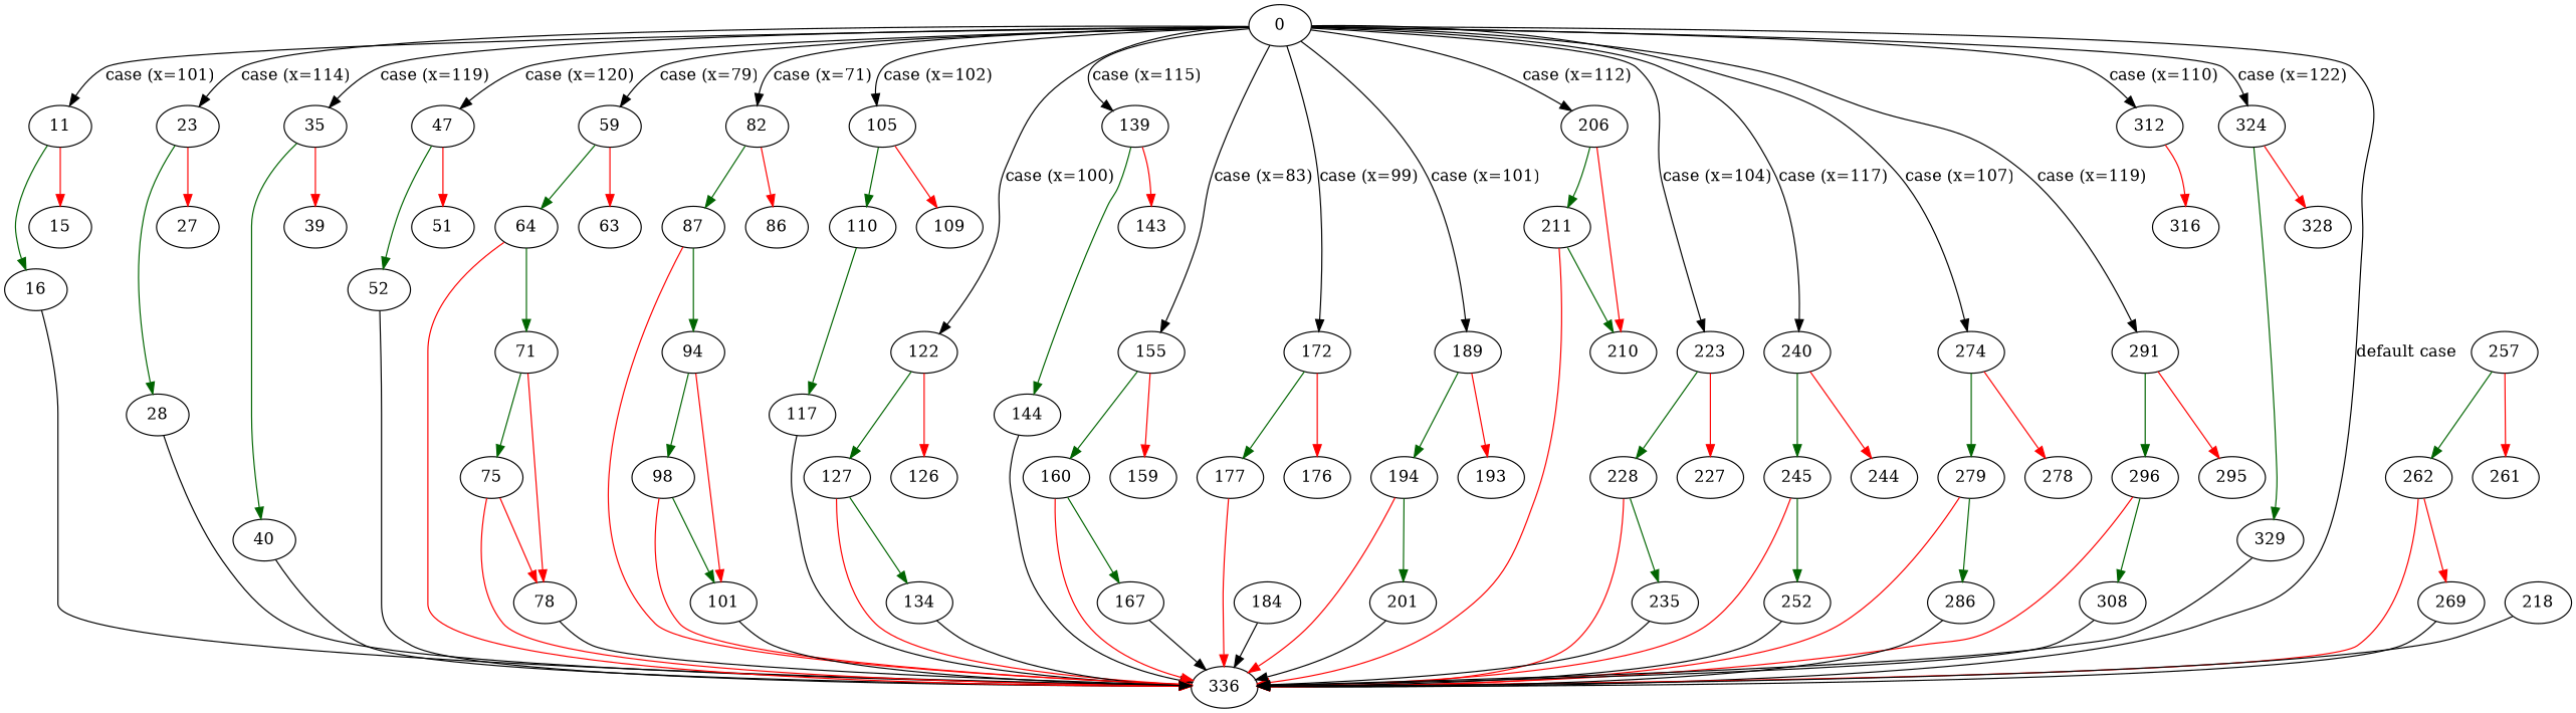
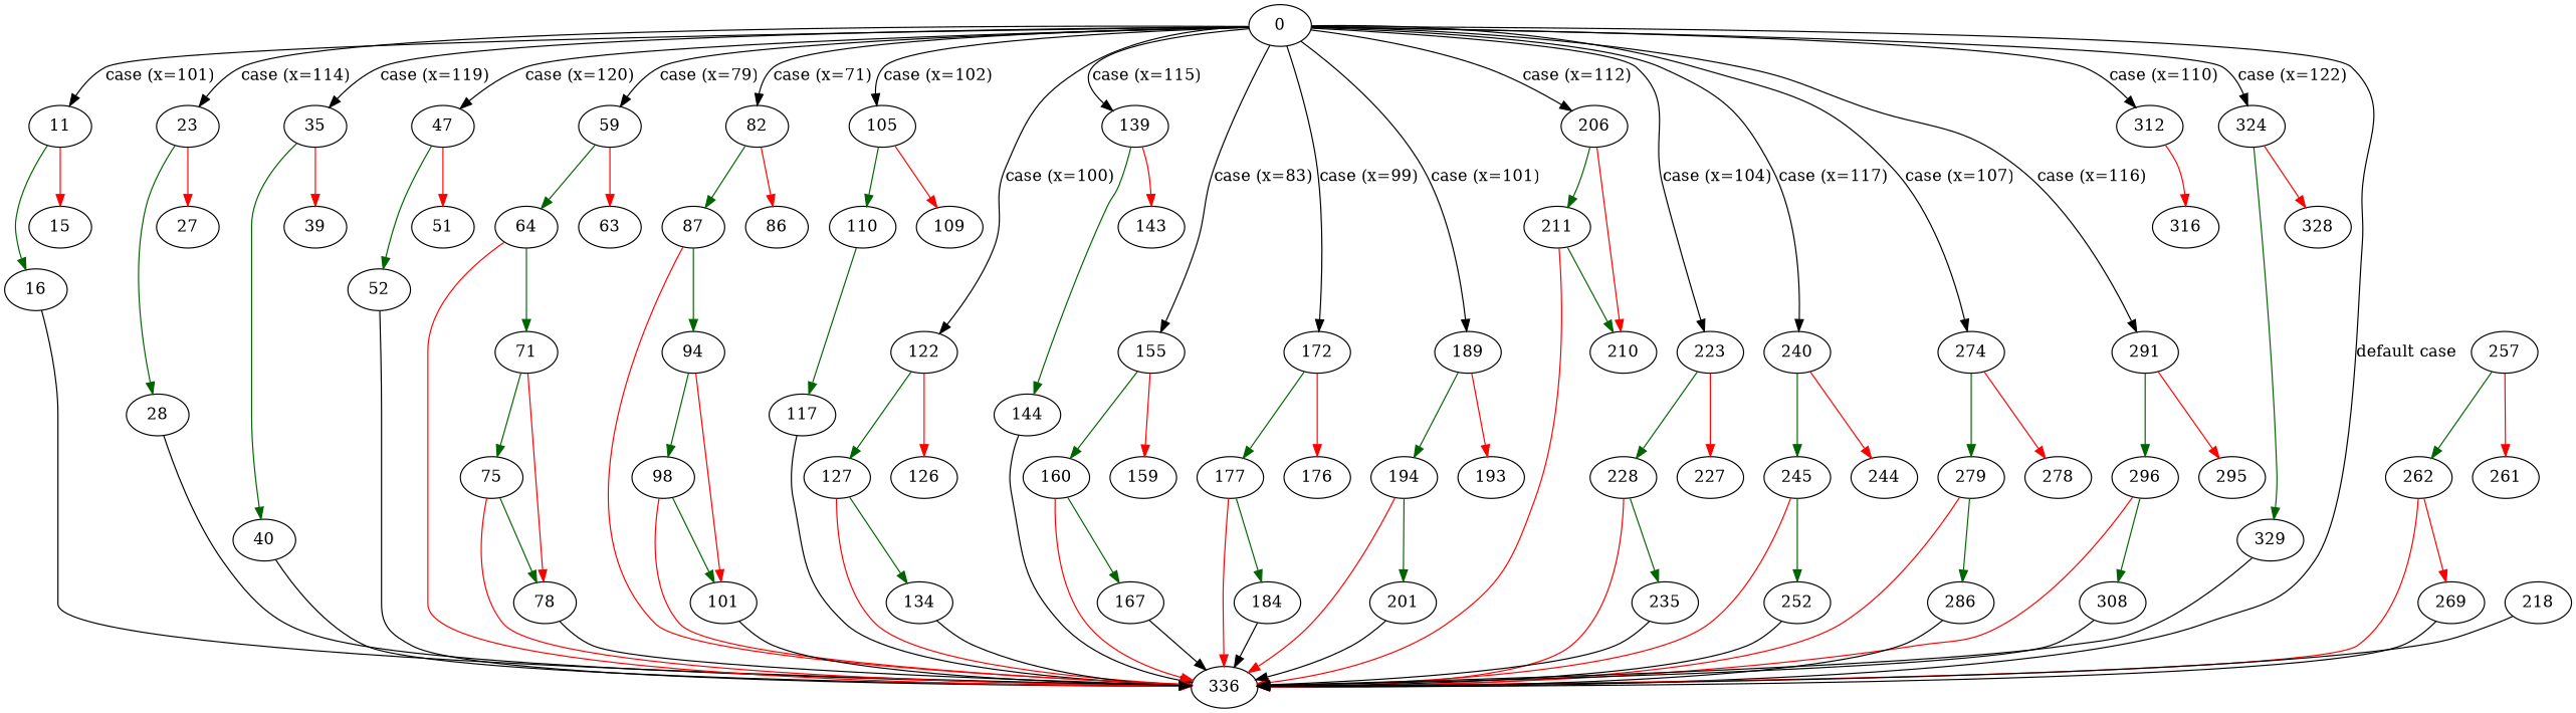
  strict digraph {
    edge [cond=true]
    0 [entry=true]
    11
    23
    35
    47
    59
    82
    105
    122
    139
    155
    172
    189
    206
    223
    240
    274
    291
    312
    324
    336
    16
    15
    28
    27
    40
    39
    52
    51
    64
    63
    87
    86
    110
    109
    127
    126
    144
    143
    160
    159
    177
    176
    194
    193
    211
    210
    228
    227
    245
    244
    257
    262
    261
    279
    278
    296
    295
    316
    329
    328
    71
    94
    117
    134
    167
    184
    201
    235
    252
    269
    286
    308
    75
    78
    98
    101
    218
    0 -> 11 [cond="case (x=101)" label="case (x=101)"]
    0 -> 23 [cond="case (x=114)" label="case (x=114)"]
    0 -> 35 [cond="case (x=119)" label="case (x=119)"]
    0 -> 47 [cond="case (x=120)" label="case (x=120)"]
    0 -> 59 [cond="case (x=79)" label="case (x=79)"]
    0 -> 82 [cond="case (x=71)" label="case (x=71)"]
    0 -> 105 [cond="case (x=102)" label="case (x=102)"]
    0 -> 122 [cond="case (x=100)" label="case (x=100)"]
    0 -> 139 [cond="case (x=115)" label="case (x=115)"]
    0 -> 155 [cond="case (x=83)" label="case (x=83)"]
    0 -> 172 [cond="case (x=99)" label="case (x=99)"]
    0 -> 189 [cond="case (x=98)" label="case (x=101)"]
    0 -> 206 [cond="case (x=112)" label="case (x=112)"]
    0 -> 223 [cond="case (x=104)" label="case (x=104)"]
    0 -> 240 [cond="case (x=117)" label="case (x=117)"]
    0 -> 274 [cond="case (x=107)" label="case (x=107)"]
-   0 -> 291 [cond="case (x=116)" label="case (x=119)"]
+   0 -> 291 [cond="case (x=116)" label="case (x=116)"]
    0 -> 312 [cond="case (x=110)" label="case (x=110)"]
    0 -> 324 [cond="case (x=122)" label="case (x=122)"]
    0 -> 336 [cond="default case" label="default case"]
    11 -> 16 [color=darkgreen]
    11 -> 15 [color=red cond=false]
    23 -> 28 [color=darkgreen]
    23 -> 27 [color=red cond=false]
    35 -> 40 [color=darkgreen]
    35 -> 39 [color=red cond=false]
    47 -> 52 [color=darkgreen]
    47 -> 51 [color=red cond=false]
    59 -> 64 [color=darkgreen]
    59 -> 63 [color=red cond=false]
    82 -> 87 [color=darkgreen]
    82 -> 86 [color=red cond=false]
    105 -> 110 [color=darkgreen]
    105 -> 109 [color=red cond=false]
    122 -> 127 [color=darkgreen]
    122 -> 126 [color=red cond=false]
    139 -> 144 [color=darkgreen]
    139 -> 143 [color=red cond=false]
    155 -> 160 [color=darkgreen]
    155 -> 159 [color=red cond=false]
    172 -> 177 [color=darkgreen]
    172 -> 176 [color=red cond=false]
    189 -> 194 [color=darkgreen]
    189 -> 193 [color=red cond=false]
    206 -> 211 [color=darkgreen]
    206 -> 210 [color=red cond=false]
    223 -> 228 [color=darkgreen]
    223 -> 227 [color=red cond=false]
    240 -> 245 [color=darkgreen]
    240 -> 244 [color=red cond=false]
    274 -> 279 [color=darkgreen]
    274 -> 278 [color=red cond=false]
    291 -> 296 [color=darkgreen]
    291 -> 295 [color=red cond=false]
    312 -> 316 [color=red cond=false]
    324 -> 329 [color=darkgreen]
    324 -> 328 [color=red cond=false]
    16 -> 336 [cond=""]
    28 -> 336 [cond=""]
    40 -> 336 [cond=""]
    52 -> 336 [cond=""]
    64 -> 336 [color=red cond=false]
    64 -> 71 [color=darkgreen]
    87 -> 336 [color=red cond=false]
    87 -> 94 [color=darkgreen]
    110 -> 117 [color=darkgreen]
    127 -> 336 [color=red cond=false]
    127 -> 134 [color=darkgreen]
    144 -> 336 [cond=""]
    160 -> 336 [color=red cond=false]
    160 -> 167 [color=darkgreen]
    177 -> 336 [color=red cond=false]
+   177 -> 184 [color=darkgreen]
    194 -> 336 [color=red cond=false]
    194 -> 201 [color=darkgreen]
    211 -> 336 [color=red cond=false]
    211 -> 210 [color=darkgreen]
    228 -> 336 [color=red cond=false]
    228 -> 235 [color=darkgreen]
    245 -> 336 [color=red cond=false]
    245 -> 252 [color=darkgreen]
    257 -> 262 [color=darkgreen]
    257 -> 261 [color=red cond=false]
    262 -> 336 [color=red cond=false]
    262 -> 269 [color=red]
    279 -> 336 [color=red cond=false]
    279 -> 286 [color=darkgreen]
    296 -> 336 [color=red cond=false]
    296 -> 308 [color=darkgreen]
    329 -> 336 [cond=""]
    71 -> 75 [color=darkgreen]
    71 -> 78 [color=red cond=false]
    94 -> 98 [color=darkgreen]
    94 -> 101 [color=red cond=false]
    117 -> 336 [cond=""]
    134 -> 336 [cond=""]
    167 -> 336 [cond=""]
    184 -> 336 [cond=""]
    201 -> 336 [cond=""]
    235 -> 336 [cond=""]
    252 -> 336 [cond=""]
    269 -> 336 [cond=""]
    286 -> 336 [cond=""]
    308 -> 336 [cond=""]
    75 -> 336 [color=red cond=false]
-   75 -> 78 [color=red]
+   75 -> 78 [color=darkgreen]
    78 -> 336 [cond=""]
    98 -> 336 [color=red cond=false]
    98 -> 101 [color=darkgreen]
    101 -> 336 [cond=""]
    218 -> 336 [cond=""]
  }
